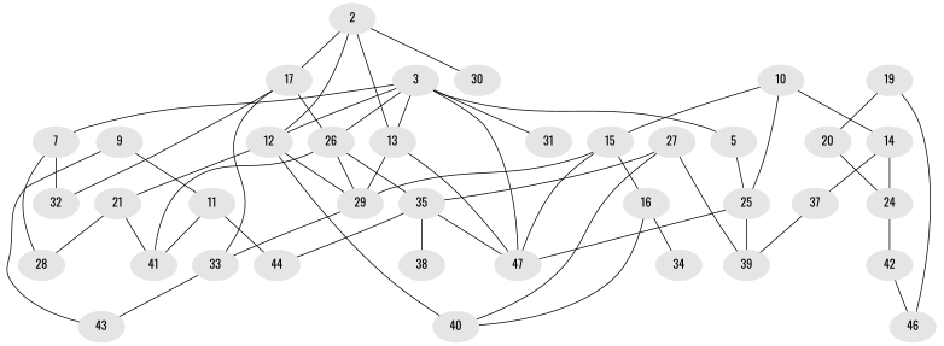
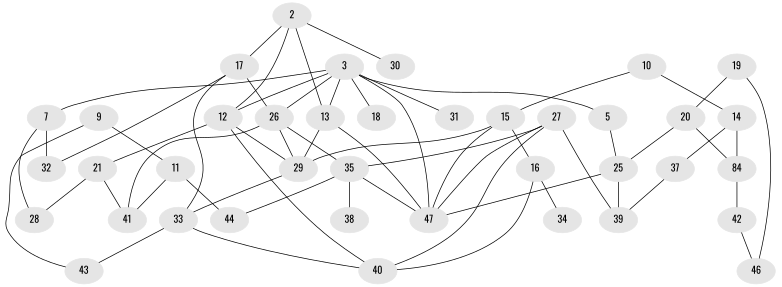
  graph {
    fontname=Oswald
    node [color=gray90 fontname=Oswald style=filled]
    edge [fontname=Oswald weight=1.0]
    2
    12
    13
    17
    30
    21
    29
    40
    47
    32
    26
    33
    3
    5
    7
+   18
    31
    25
    28
    39
    n21 [label=9]
    11
    43
    41
    44
    10
    14
    15
-   24
+   24 [label=84]
    37
    16
    42
    34
    35
    19
    20
    46
    38
    27
    2 -- 12
    2 -- 13
    2 -- 17
    2 -- 30
    12 -- 21
    12 -- 29
    12 -- 40
    13 -- 29
    13 -- 47
    17 -- 32
    17 -- 26 [weight=2.0]
    17 -- 33
    21 -- 28
    21 -- 41
    29 -- 33
    26 -- 29
    26 -- 41
    26 -- 35
+   33 -- 40
    33 -- 43
    3 -- 12
    3 -- 13
    3 -- 47
    3 -- 26
    3 -- 5
    3 -- 7
+   3 -- 18
    3 -- 31
    5 -- 25
    7 -- 32
    7 -- 28
    25 -- 47
    25 -- 39
    n21 -- 11
    n21 -- 43
    11 -- 41
    11 -- 44
-   10 -- 25
+   20 -- 25
    10 -- 14
    10 -- 15
    14 -- 24
    14 -- 37
    15 -- 29
    15 -- 47
    15 -- 16
    24 -- 42
    37 -- 39
    16 -- 40
    16 -- 34
    42 -- 46
    35 -- 47
    35 -- 44
    35 -- 38
    19 -- 20
    19 -- 46
    20 -- 24
    27 -- 40
+   27 -- 47
    27 -- 39
    27 -- 35
  }
